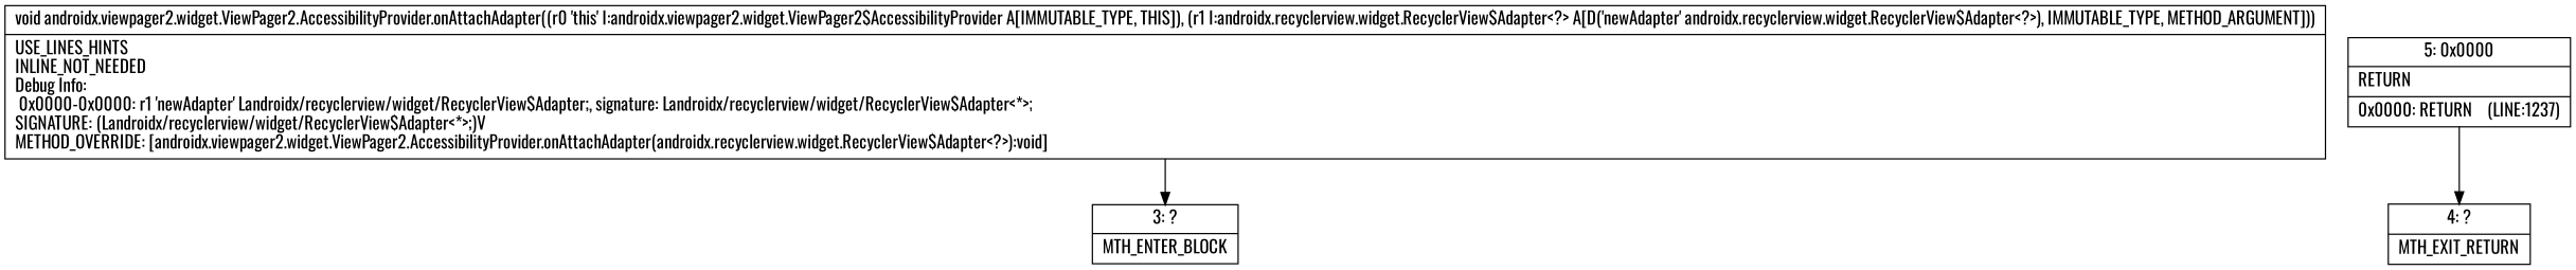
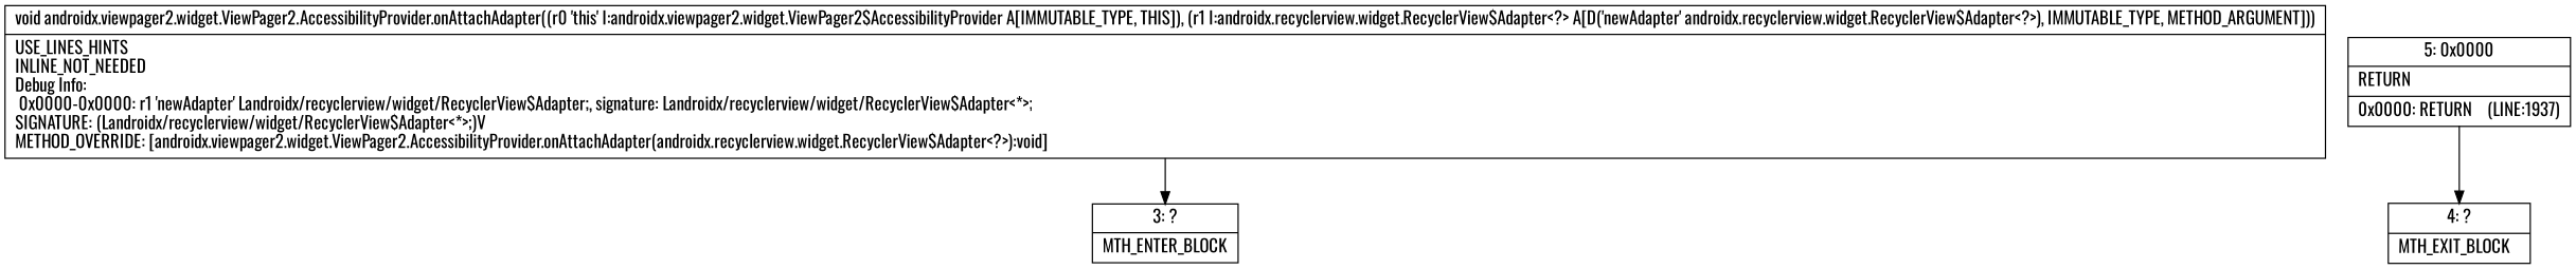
  digraph {
    fontname=Oswald
    node [fontname=Oswald shape=record]
    edge [fontname=Oswald]
    n1 [label="{3\:\ ?|MTH_ENTER_BLOCK\l}"]
-   n2 [label="{5\:\ 0x0000|RETURN\l|0x0000: RETURN    (LINE:1237)\l}"]
-   n3 [label="{4\:\ ?|MTH_EXIT_RETURN\l}"]
+   n2 [label="{5\:\ 0x0000|RETURN\l|0x0000: RETURN    (LINE:1937)\l}"]
+   n3 [label="{4\:\ ?|MTH_EXIT_BLOCK\l}"]
    n4 [label="{void androidx.viewpager2.widget.ViewPager2.AccessibilityProvider.onAttachAdapter((r0 'this' I:androidx.viewpager2.widget.ViewPager2$AccessibilityProvider A[IMMUTABLE_TYPE, THIS]), (r1 I:androidx.recyclerview.widget.RecyclerView$Adapter\<?\> A[D('newAdapter' androidx.recyclerview.widget.RecyclerView$Adapter\<?\>), IMMUTABLE_TYPE, METHOD_ARGUMENT]))  | USE_LINES_HINTS\lINLINE_NOT_NEEDED\lDebug Info:\l  0x0000\-0x0000: r1 'newAdapter' Landroidx\/recyclerview\/widget\/RecyclerView$Adapter;, signature: Landroidx\/recyclerview\/widget\/RecyclerView$Adapter\<*\>;\lSIGNATURE: (Landroidx\/recyclerview\/widget\/RecyclerView$Adapter\<*\>;)V\lMETHOD_OVERRIDE: [androidx.viewpager2.widget.ViewPager2.AccessibilityProvider.onAttachAdapter(androidx.recyclerview.widget.RecyclerView$Adapter\<?\>):void]\l}"]
    n2 -> n3
    n4 -> n1
  }
